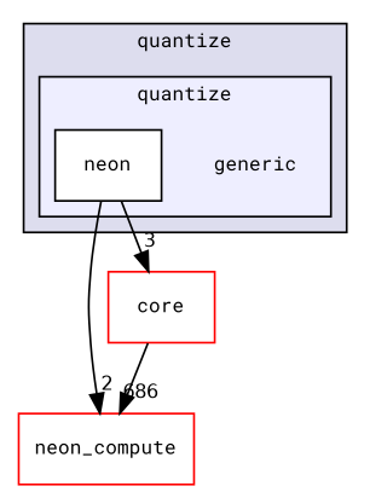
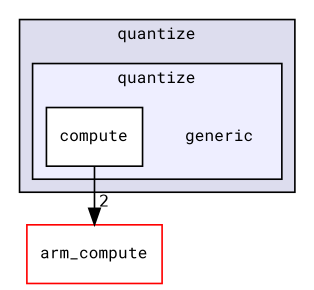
  digraph {
    compound=true
    fontname="Roboto Mono"
    node [color=red fontname="Roboto Mono" fontsize=10 shape=box fillcolor=white style=filled]
    edge [fontname="Roboto Mono" labeldistance=1.5 labelfontname=Helvetica labelfontsize=10]
    n1 [label=generic shape=plaintext fillcolor="" style=""]
-   n2 [color=black label=neon]
-   n3 [label=neon_compute]
-   n4 [label=core]
+   n2 [color=black label=compute]
+   n3 [label=arm_compute]
    subgraph cluster_1 {
      bgcolor="#ddddee"
      fontsize=10
      label=quantize
      pencolor=black
      subgraph cluster_2 {
        bgcolor="#eeeeff"
        fontsize=10
        label=quantize
        pencolor=black
        n1
        n2
      }
    }
    n2 -> n3 [headlabel=2]
-   n2 -> n4 [headlabel=3]
-   n4 -> n3 [headlabel=686]
  }
